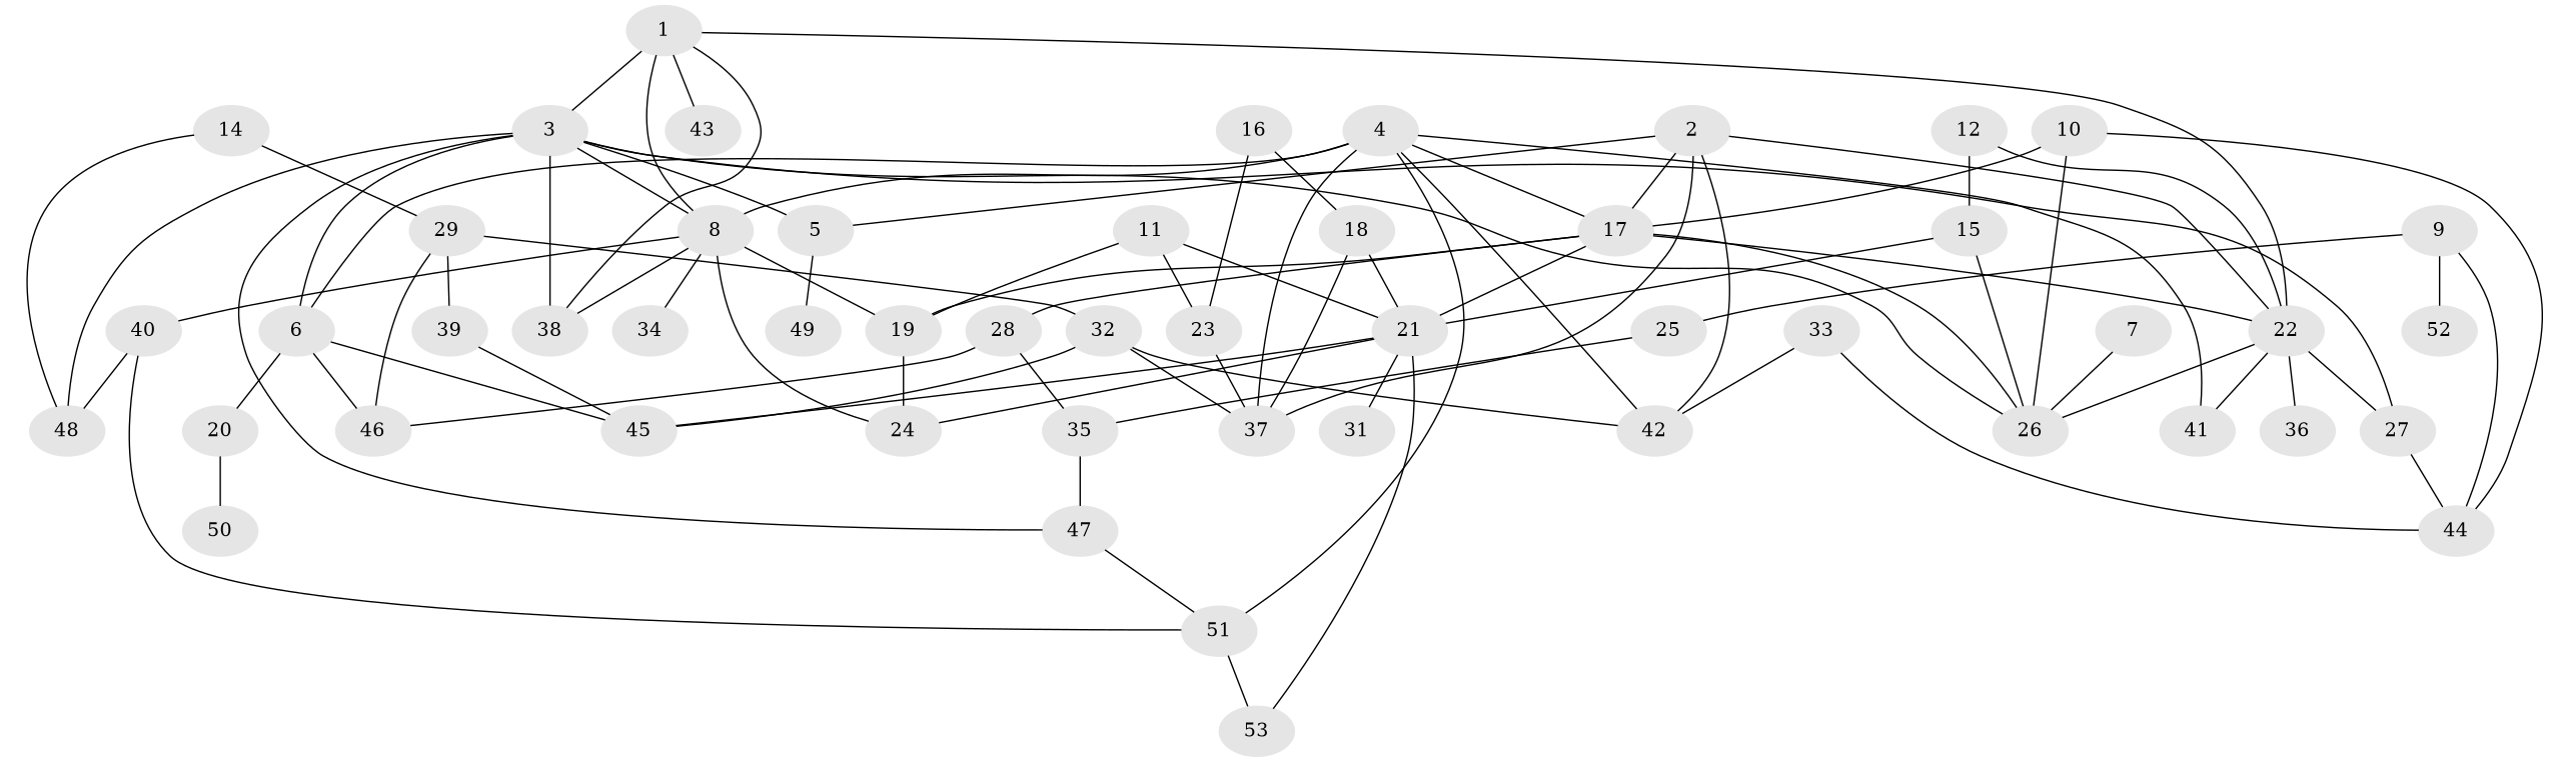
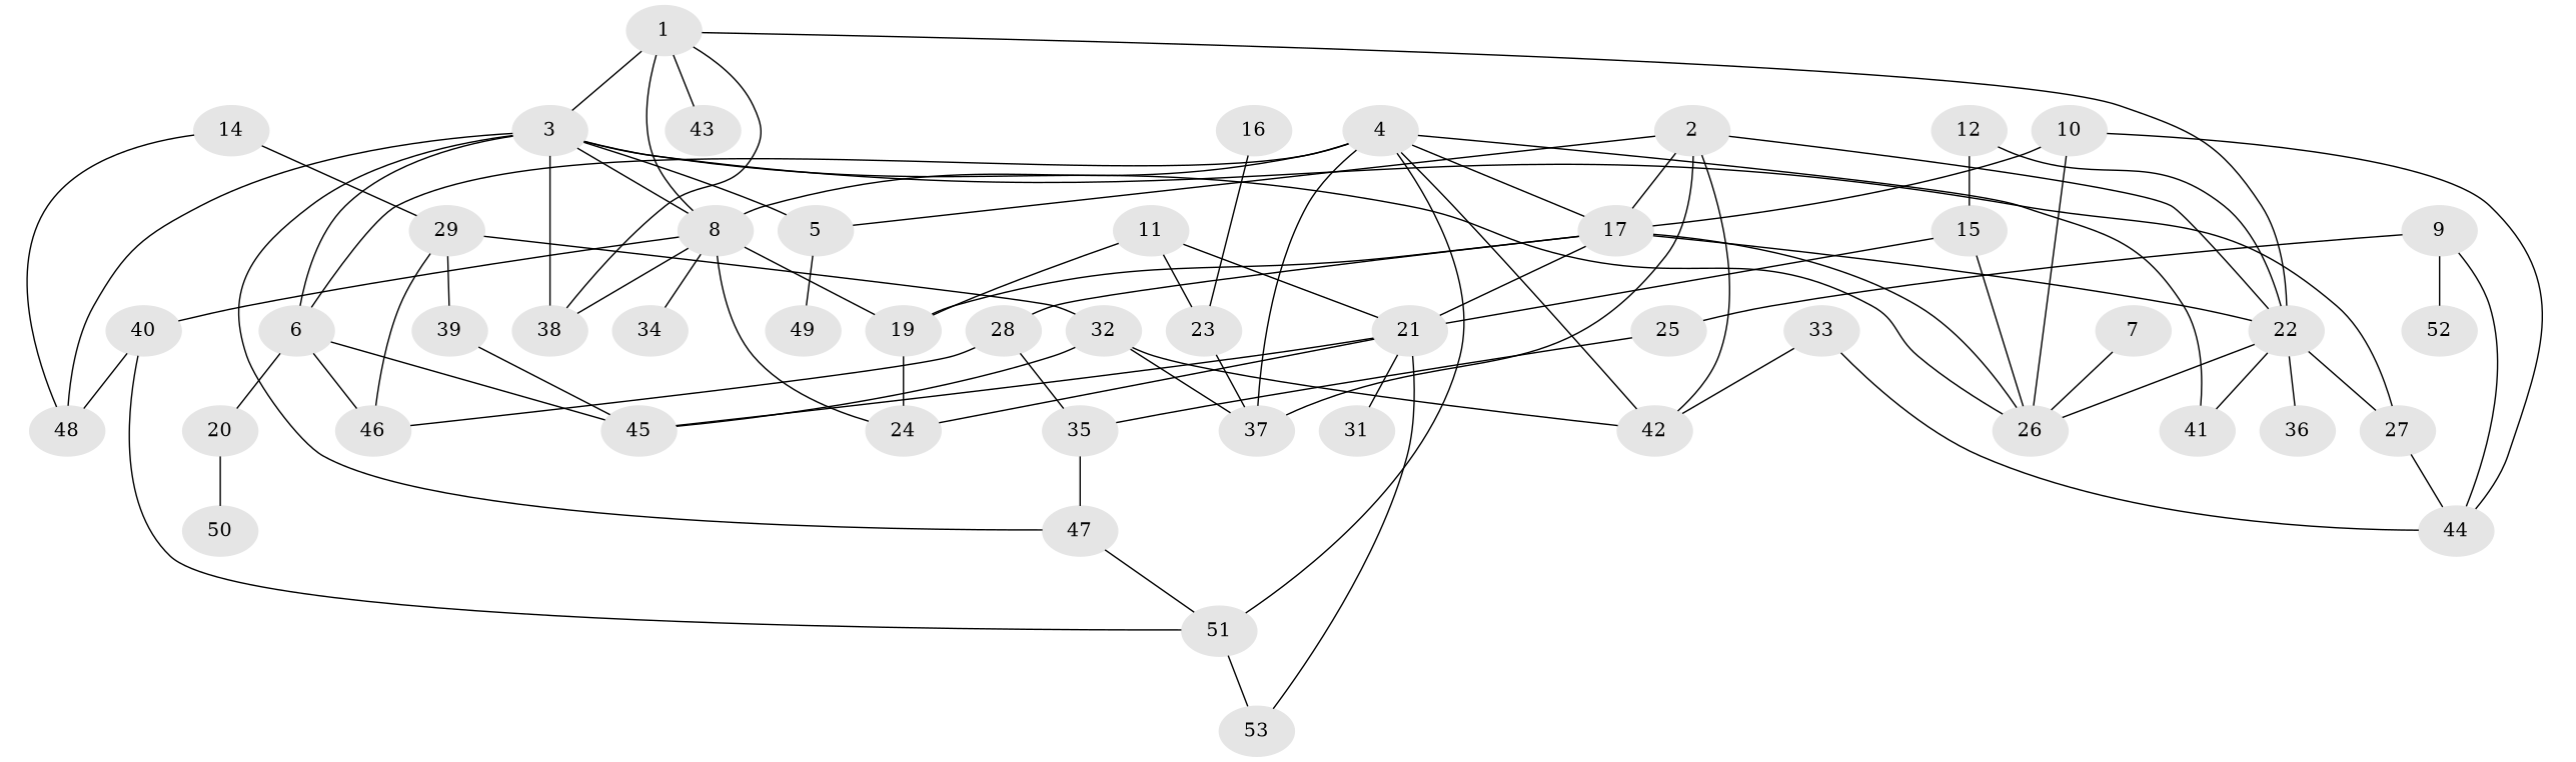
  graph {
    node [color=gray90 style=filled]
    edge [weight=1.0]
    1
    3
    8
    22
    38
    43
    5
    6
    26
    27
    47
    48
    19
    24
    34
    40
    41
    36
    2
    17
    37
    42
    49
    21
    28
    20
    45
    46
    44
    51
    4
    53
    50
    7
    9
    25
    52
    35
    10
    11
    23
    31
    12
    15
    14
    29
    32
    39
    16
-   18
    33
    1 -- 3
    1 -- 8 [weight=2.0]
    1 -- 22
    1 -- 38
    1 -- 43
    3 -- 8
    3 -- 38
    3 -- 5
    3 -- 6
    3 -- 26
    3 -- 27
    3 -- 47
    3 -- 48
    8 -- 38
    8 -- 19
    8 -- 24
    8 -- 34
    8 -- 40
    22 -- 26
    22 -- 27
    22 -- 41
    22 -- 36
    5 -- 49
    6 -- 20
    6 -- 45
    6 -- 46
    27 -- 44
    47 -- 51
    19 -- 24
    40 -- 48
    40 -- 51
    2 -- 22
    2 -- 5
    2 -- 17
    2 -- 37
    2 -- 42
    17 -- 22
    17 -- 26
    17 -- 19 [weight=2.0]
    17 -- 21 [weight=2.0]
    17 -- 28 [weight=3.0]
    21 -- 24
    21 -- 45
    21 -- 53
    21 -- 31
    28 -- 46
    28 -- 35
    20 -- 50
    51 -- 53
    4 -- 8 [weight=2.0]
    4 -- 6
    4 -- 41
    4 -- 17
    4 -- 37
    4 -- 42
    4 -- 51
    7 -- 26
    9 -- 44
    9 -- 25
    9 -- 52
    25 -- 35
    35 -- 47
    10 -- 26
    10 -- 17
    10 -- 44
    11 -- 19
    11 -- 21
    11 -- 23
    23 -- 37
    12 -- 22
    12 -- 15 [weight=3.0]
    15 -- 26
    15 -- 21
    14 -- 48
    14 -- 29
    29 -- 46
    29 -- 32
    29 -- 39
    32 -- 37
    32 -- 42
    32 -- 45
    39 -- 45
    16 -- 23
-   16 -- 18
-   18 -- 37
-   18 -- 21
    33 -- 42
    33 -- 44
  }
